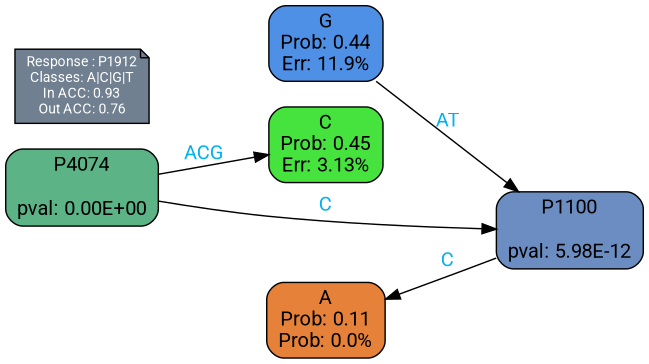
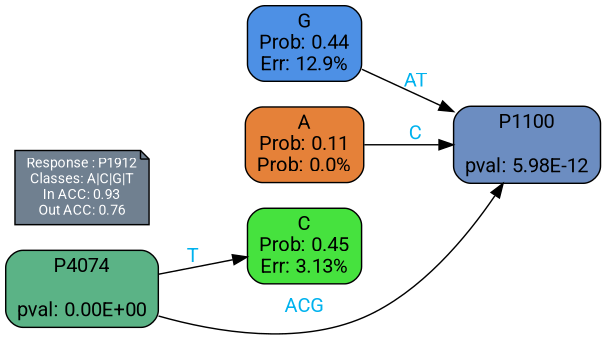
  digraph {
    fontname=Roboto
    rankdir=LR
    ranksep=equally
    splines=polylines
    node [color=black fontname=Roboto shape=box style="filled, rounded"]
    edge [fontcolor=deepskyblue2 fontname=Roboto]
-   n1 [fillcolor="#4d90e5" label="G\nProb: 0.44\nErr: 11.9%"]
+   n1 [fillcolor="#4d90e5" label="G\nProb: 0.44\nErr: 12.9%"]
    n2 [fillcolor="#e58139" label="A\nProb: 0.11\nProb: 0.0%"]
    n3 [fillcolor="#46e23e" label="C\nProb: 0.45\nErr: 3.13%"]
    n4 [align=left fillcolor=slategray fontcolor=white fontsize=10 label="Response : P1912\nClasses: A|C|G|T\nIn ACC: 0.93\nOut ACC: 0.76\n" shape=note style=filled]
    n5 [fillcolor="#5bb386" label="P4074\n\npval: 0.00E+00"]
    n6 [fillcolor="#6c8dc1" label="P1100\n\npval: 5.98E-12"]
    subgraph sub_1 {
      rank=same
      n1
      n2
      n3
    }
    subgraph sub_2 {
      rank=same
      n4
      n5
    }
    n1 -> n6 [label=AT]
-   n5 -> n3 [label=ACG]
-   n5 -> n6 [label=C]
-   n6 -> n2 [label=C]
+   n5 -> n3 [label=T]
+   n5 -> n6 [label=ACG]
+   n2 -> n6 [label=C]
  }
